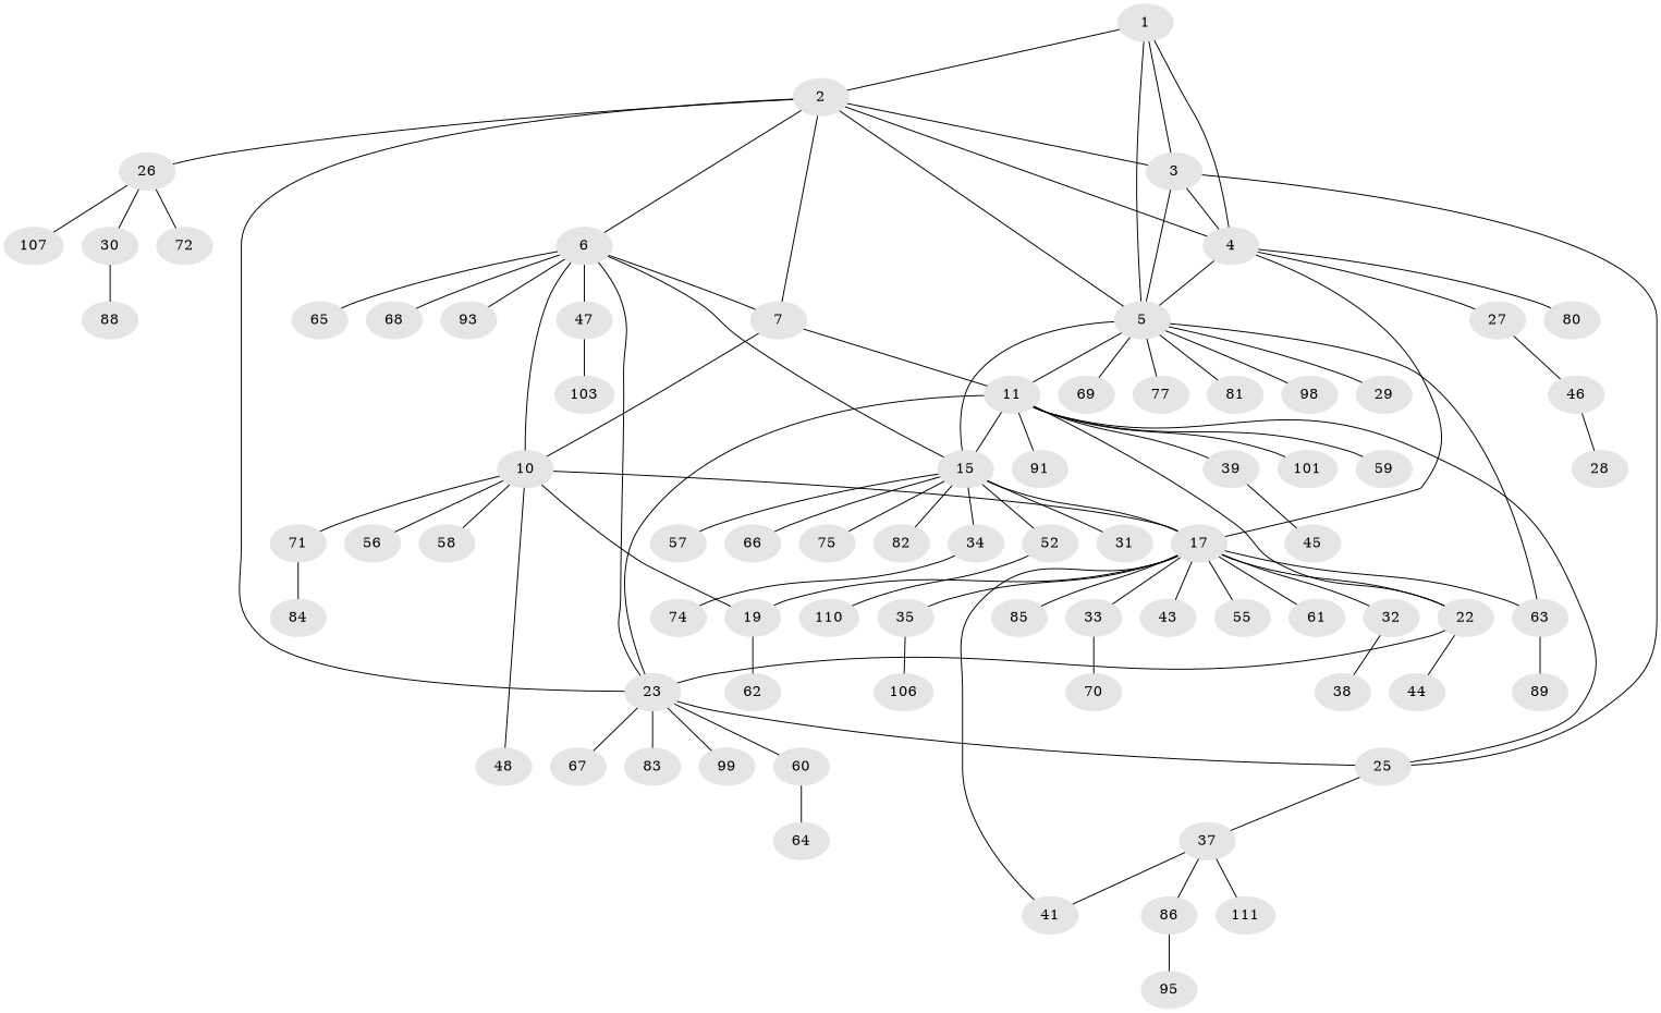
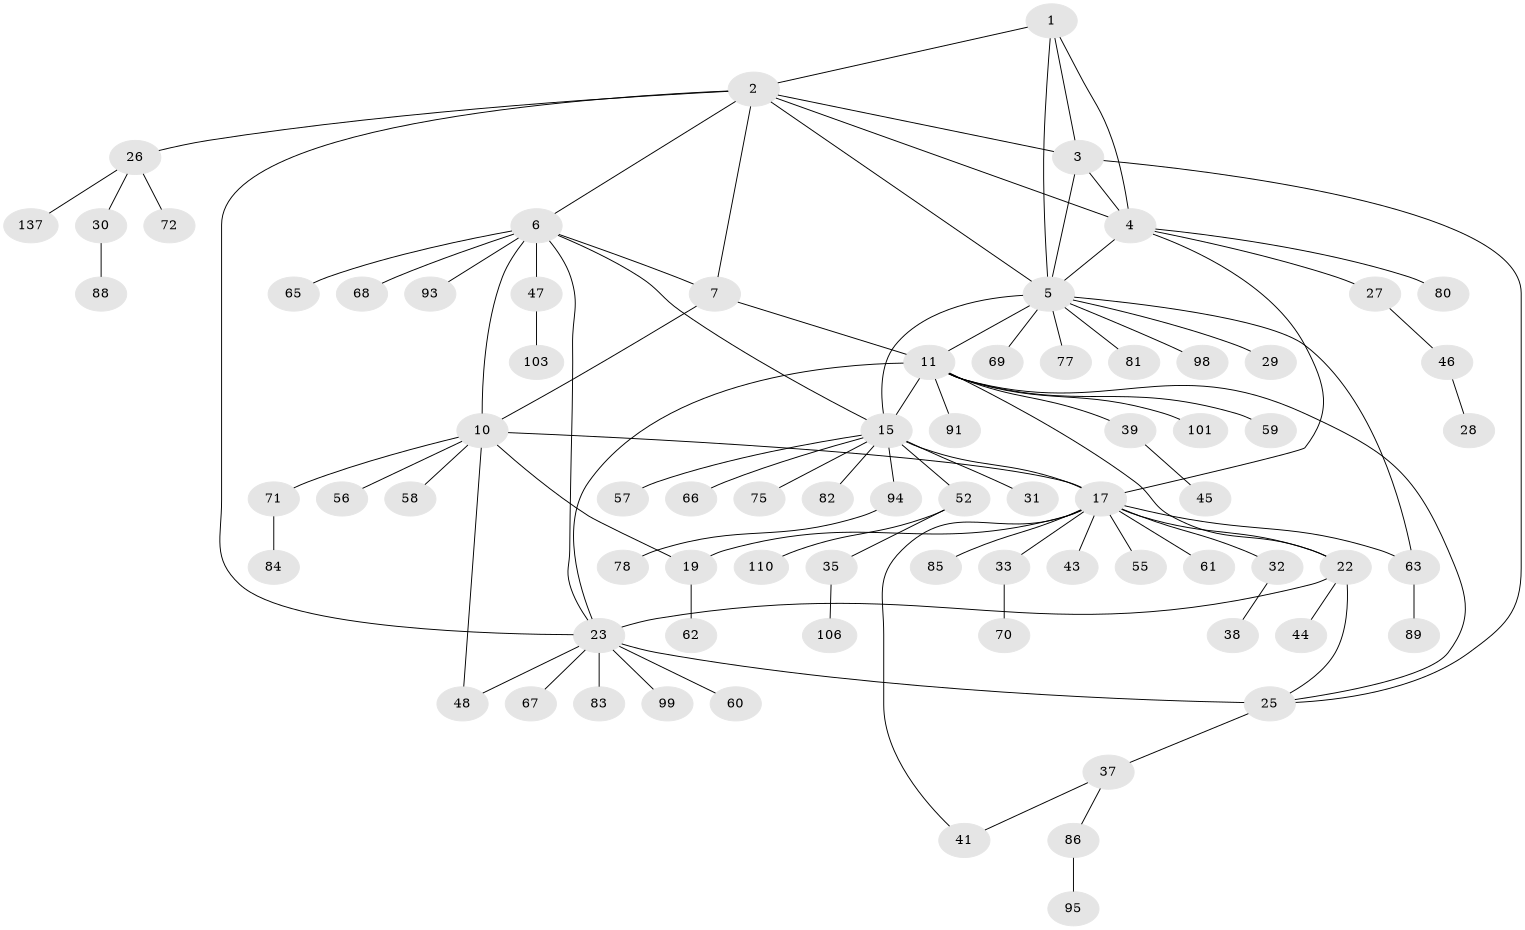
  graph {
    fontname="DejaVu Serif"
    node [color=gray90 fontname="DejaVu Serif" style=filled]
    edge [fontname="DejaVu Serif"]
    2 [super="+73+100+79"]
    3 [super="+94"]
    4
    5 [super="+14"]
    6 [super="+9+8+102+78"]
    7 [super="+42+53+50"]
    23 [super="+96+24+92"]
    26
    1
    25
    17 [super="+20+90"]
    27
    80
    11 [super="+12+13"]
    15
    29
    63
    69
    77
    81
    98
    10 [super="+16"]
    47
    65
    68
    93
    48
    60
    67
    83
    99
    30
    72
-   107
+   107 [label=137]
    37
    19 [super="+76"]
    22 [super="+51"]
    32
    33
    35
    41
    43
    55
    61
    85
    46
    39
    59
    91
    101
    31
-   34 [super="+109+49+87"]
+   34 [super="+109+49+87" label=94]
    52
    57
    66
    75
    82
    89
    56
    58
    71
    103
    62
    84
    44
    45
-   74
+   74 [label=78]
    110
    38
    70
    106
-   64
    86
-   111
    95
    88
    28
    2 -- 3
    2 -- 4
    2 -- 5
    2 -- 6
    2 -- 7
    2 -- 23
    2 -- 26
    3 -- 4
    3 -- 5
    3 -- 25
    4 -- 5
    4 -- 17
    4 -- 27
    4 -- 80
    5 -- 11 [weight=3]
    5 -- 15
    5 -- 29
    5 -- 63
    5 -- 69
    5 -- 77
    5 -- 81
    5 -- 98
    6 -- 7 [weight=3]
    6 -- 23
    6 -- 15
    6 -- 10 [weight=3]
    6 -- 47
    6 -- 65
    6 -- 68
    6 -- 93
    7 -- 11
    7 -- 10
    23 -- 25 [weight=2]
+   23 -- 48
    23 -- 60
    23 -- 67
    23 -- 83
    23 -- 99
    26 -- 30
    26 -- 72
    26 -- 107
    1 -- 2
    1 -- 3
    1 -- 4
    1 -- 5
    25 -- 37
    17 -- 63
    17 -- 19 [weight=2]
    17 -- 22
    17 -- 32
    17 -- 33
-   17 -- 35
+   52 -- 35
    17 -- 41
    17 -- 43
    17 -- 55
    17 -- 61
    17 -- 85
    27 -- 46
    11 -- 23 [weight=2]
    11 -- 25
    11 -- 15 [weight=3]
    11 -- 22
    11 -- 39
    11 -- 59
    11 -- 91
    11 -- 101
    15 -- 17
    15 -- 31
    15 -- 34
    15 -- 52
    15 -- 57
    15 -- 66
    15 -- 75
    15 -- 82
    63 -- 89
    10 -- 17 [weight=4]
    10 -- 48
    10 -- 19 [weight=2]
    10 -- 56
    10 -- 58
    10 -- 71
    47 -- 103
-   60 -- 64
    30 -- 88
    37 -- 41
    37 -- 86
-   37 -- 111
    19 -- 62
    22 -- 23 [weight=2]
+   22 -- 25
    22 -- 44
    32 -- 38
    33 -- 70
    35 -- 106
    46 -- 28
    39 -- 45
    34 -- 74
    52 -- 110
    71 -- 84
    86 -- 95
  }
